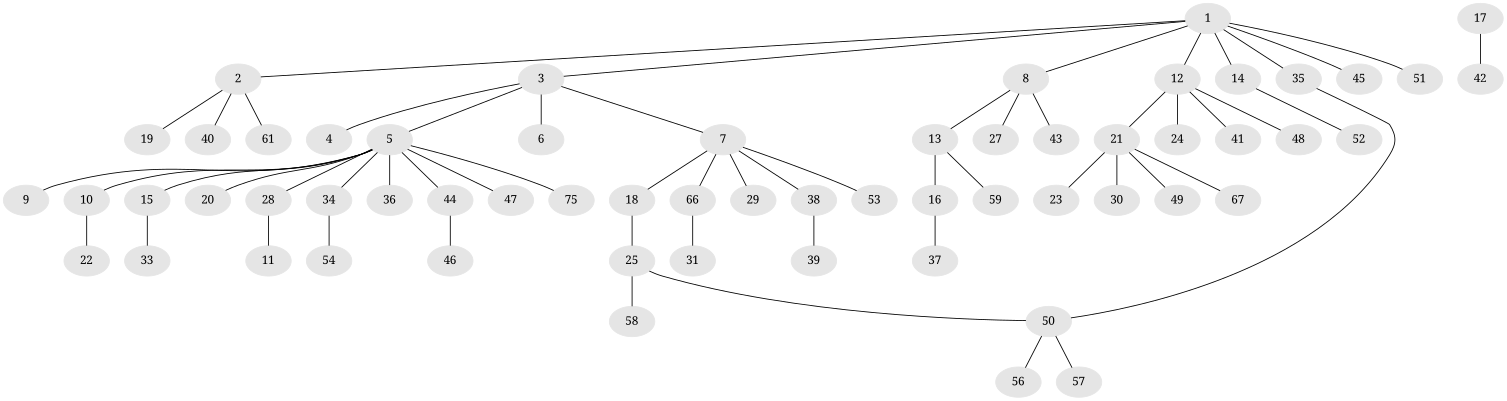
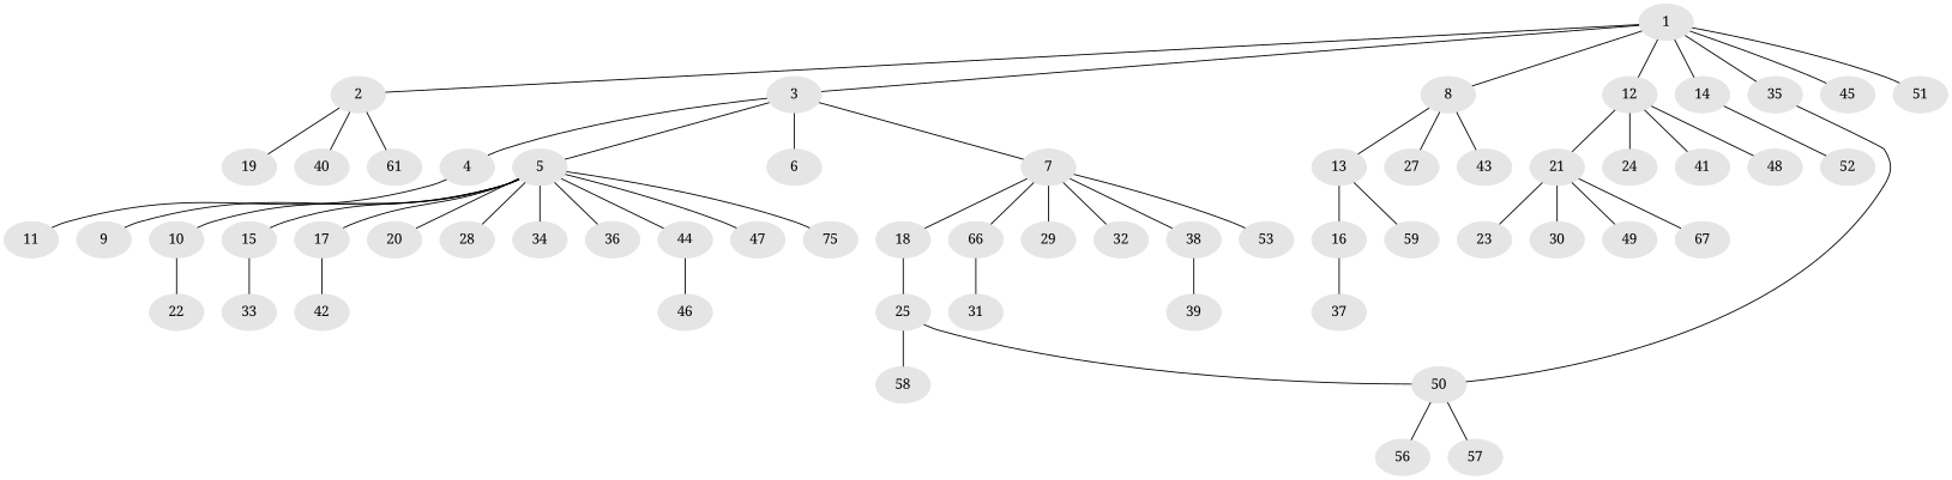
  graph {
    fontname="Noto Serif"
    node [color=gray90 fontname="Noto Serif" style=filled]
    edge [fontname="Noto Serif"]
    1
    2
    3
    8
    12
    14
    35
    45
    51
    19
    40
    61
    4
    5
    6
    7
    13
    27
    43
    21
    24
    41
    48
    52
    50
    11
    9
    10
    15
    17
    20
    28
    34
    36
    44
    47
    n37 [label=75]
    18
    n39 [label=66]
    29
+   32
    38
    53
    22
    33
    42
-   54
    46
    25
    31
    39
    16
    59
    23
    30
    49
    n57 [label=67]
    37
    58
    56
    57
    1 -- 2
    1 -- 3
    1 -- 8
    1 -- 12
    1 -- 14
    1 -- 35
    1 -- 45
    1 -- 51
    2 -- 19
    2 -- 40
    2 -- 61
    3 -- 4
    3 -- 5
    3 -- 6
    3 -- 7
    8 -- 13
    8 -- 27
    8 -- 43
    12 -- 21
    12 -- 24
    12 -- 41
    12 -- 48
    14 -- 52
    35 -- 50
-   28 -- 11
+   4 -- 11
    5 -- 9
    5 -- 10
    5 -- 15
+   5 -- 17
    5 -- 20
    5 -- 28
    5 -- 34
    5 -- 36
    5 -- 44
    5 -- 47
    5 -- n37
    7 -- 18
    7 -- n39
    7 -- 29
+   7 -- 32
    7 -- 38
    7 -- 53
    13 -- 16
    13 -- 59
    21 -- 23
    21 -- 30
    21 -- 49
    21 -- n57
    50 -- 56
    50 -- 57
    10 -- 22
    15 -- 33
    17 -- 42
-   34 -- 54
    44 -- 46
    18 -- 25
    n39 -- 31
    38 -- 39
    25 -- 50
    25 -- 58
    16 -- 37
  }
